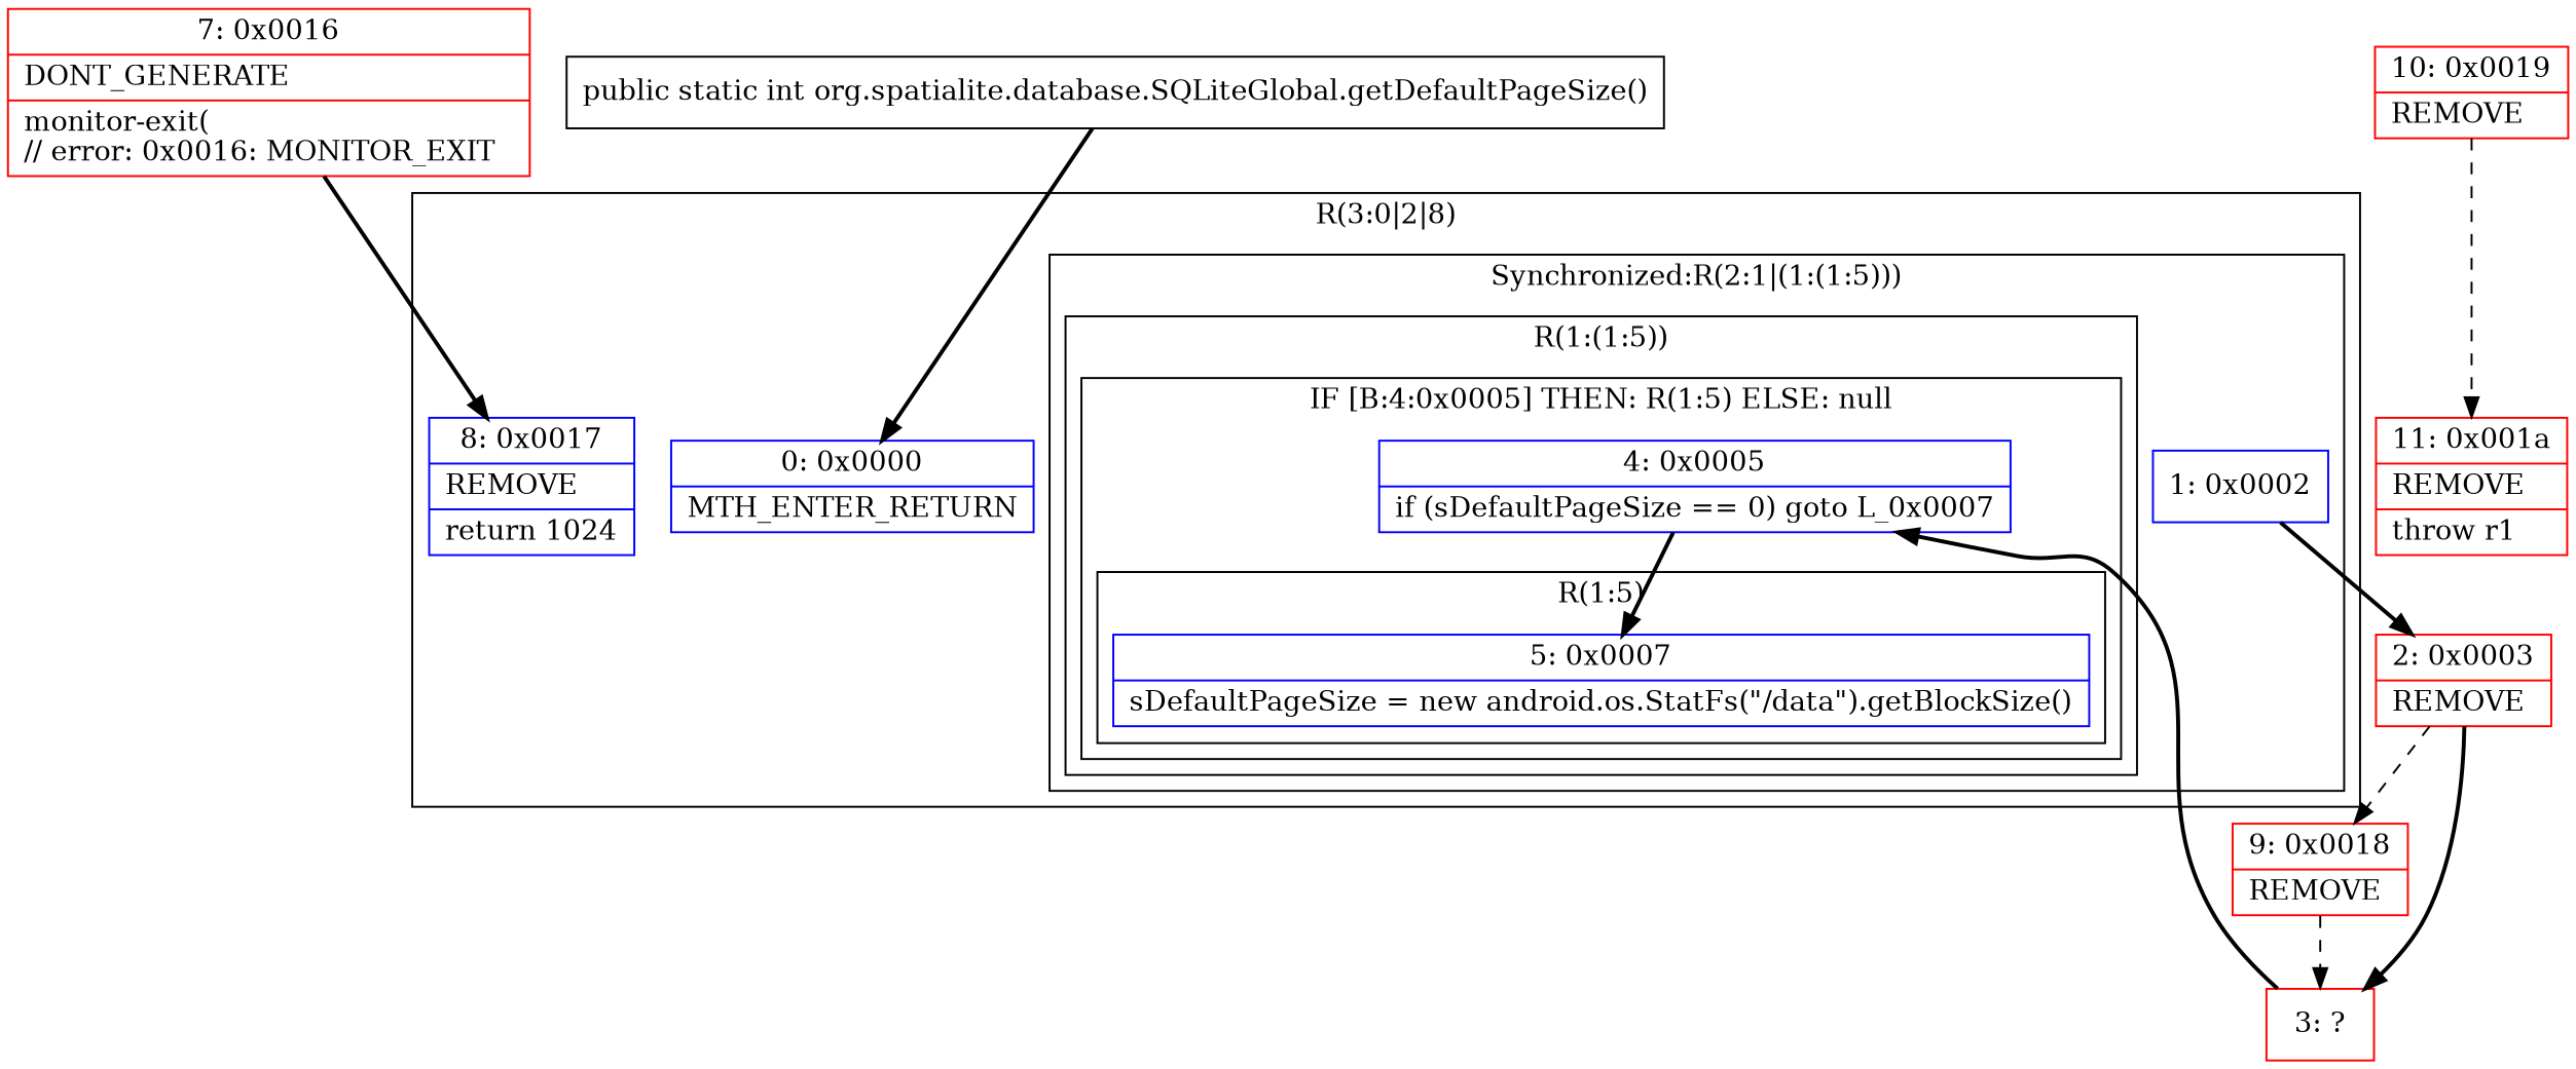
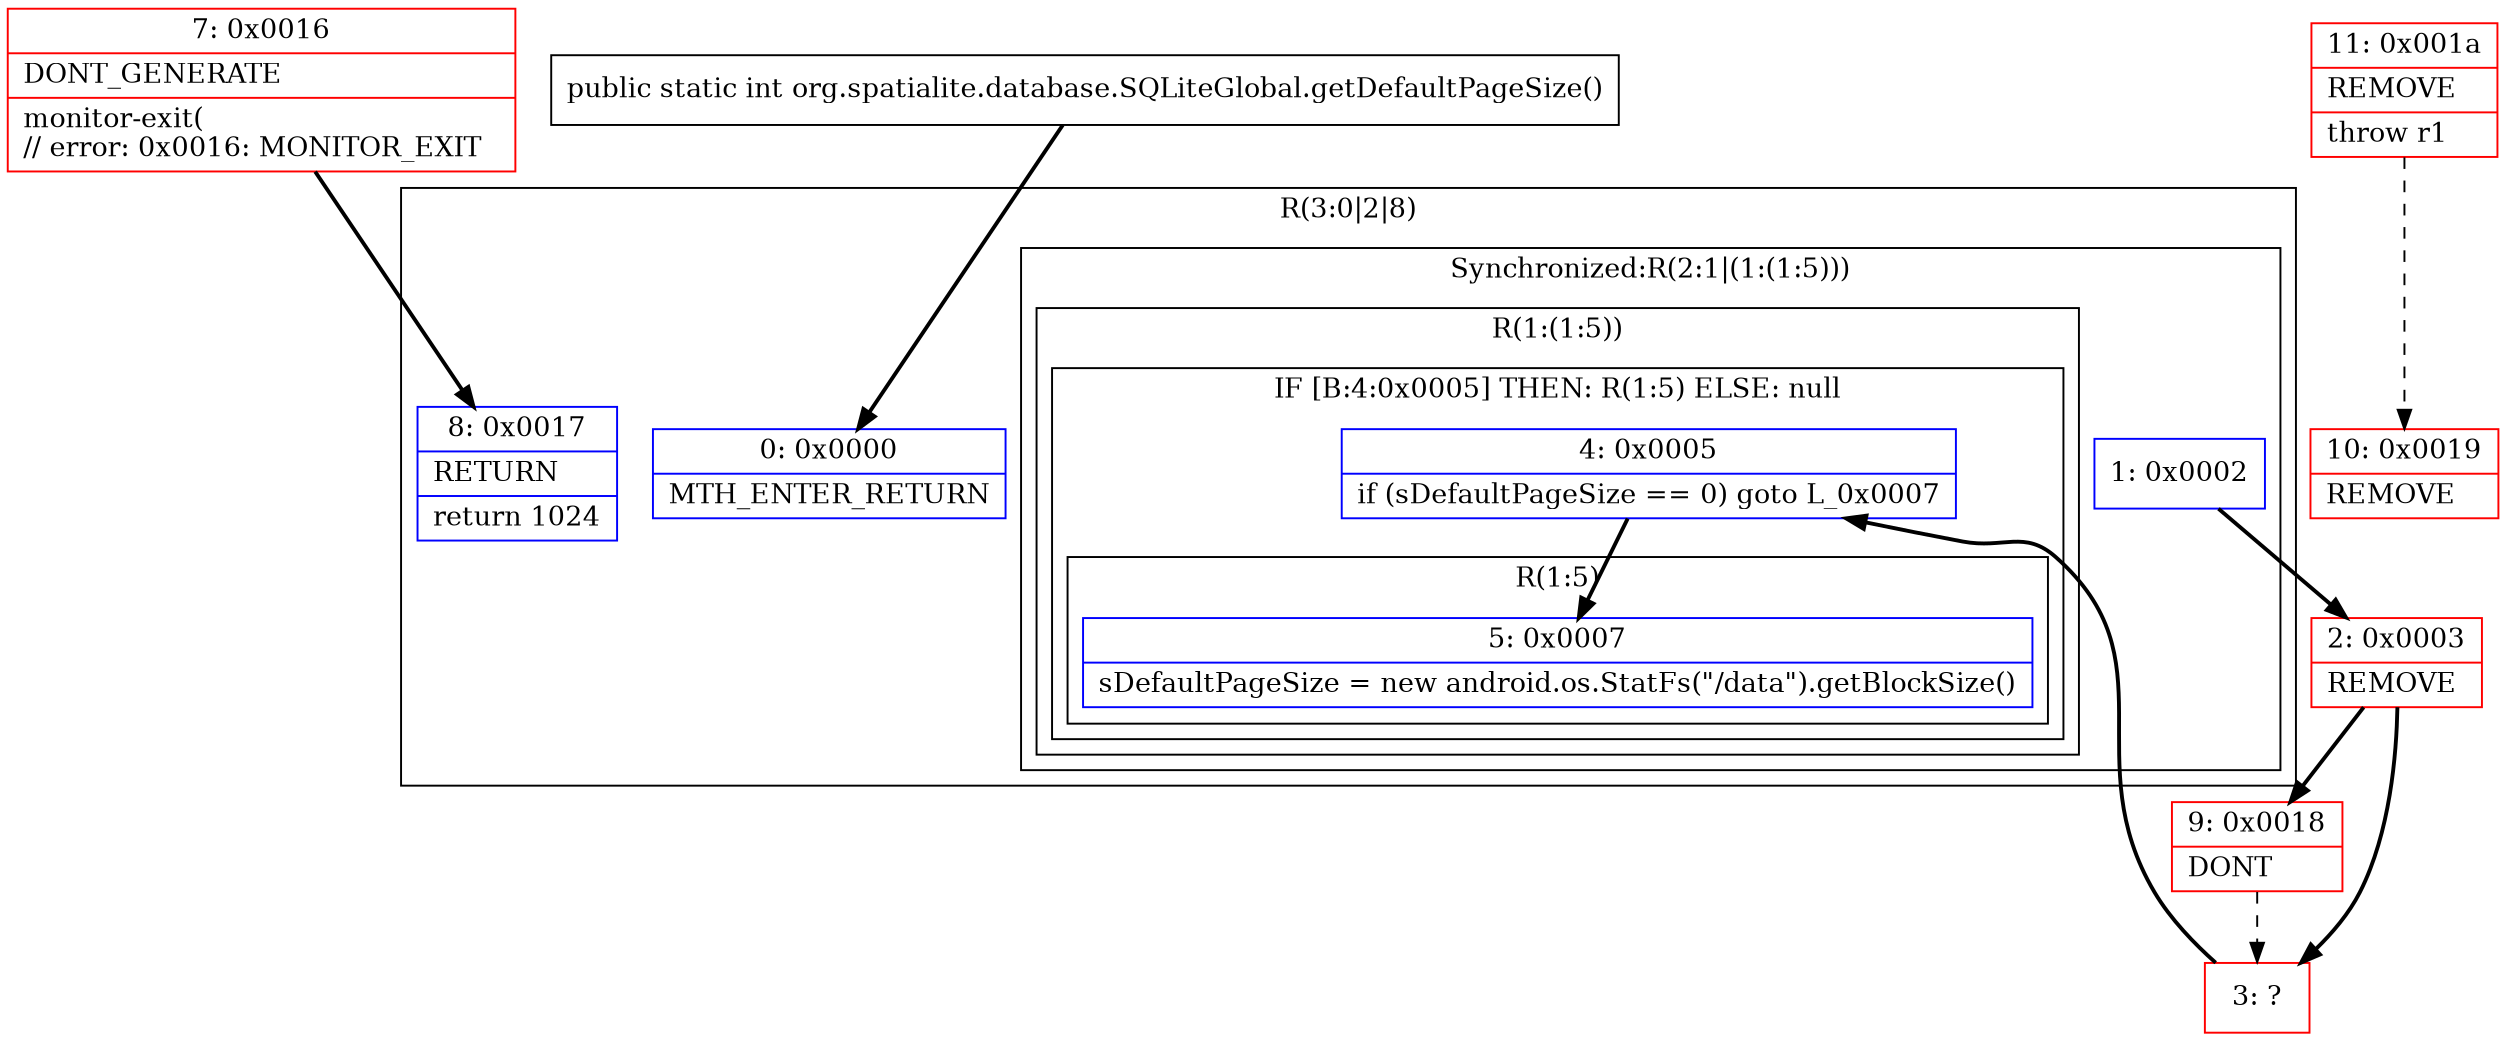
  digraph {
    node [color=red shape=record]
    edge [style=bold]
    n1 [color=blue label="{5\:\ 0x0007|sDefaultPageSize = new android.os.StatFs(\"\/data\").getBlockSize()\l}"]
    n2 [color=blue label="{4\:\ 0x0005|if (sDefaultPageSize == 0) goto L_0x0007\l}"]
    n3 [color=blue label="{1\:\ 0x0002}"]
    n4 [color=blue label="{0\:\ 0x0000|MTH_ENTER_RETURN\l}"]
-   n5 [color=blue label="{8\:\ 0x0017|REMOVE\l|return 1024\l}"]
+   n5 [color=blue label="{8\:\ 0x0017|RETURN\l|return 1024\l}"]
    n6 [label="{2\:\ 0x0003|REMOVE\l}"]
    n7 [label="{3\:\ ?}"]
-   n8 [label="{9\:\ 0x0018|REMOVE\l}"]
+   n8 [label="{9\:\ 0x0018|DONT\l}"]
    n9 [label="{7\:\ 0x0016|DONT_GENERATE\l|monitor\-exit(\l\/\/ error: 0x0016: MONITOR_EXIT  \l}"]
    n10 [label="{10\:\ 0x0019|REMOVE\l}"]
    n11 [label="{11\:\ 0x001a|REMOVE\l|throw r1\l}"]
    n12 [label="{public static int org.spatialite.database.SQLiteGlobal.getDefaultPageSize() }" color=""]
    subgraph cluster_1 {
      label="R(3:0|2|8)"
      n4
      n5
      subgraph cluster_2 {
        label="Synchronized:R(2:1|(1:(1:5)))"
        n3
        subgraph cluster_3 {
          label="R(1:(1:5))"
          subgraph cluster_4 {
            label="IF [B:4:0x0005] THEN: R(1:5) ELSE: null"
            n2
            subgraph cluster_5 {
              label="R(1:5)"
              n1
            }
          }
        }
      }
    }
    n2 -> n1
    n3 -> n6
    n6 -> n7
-   n6 -> n8 [style=dashed]
+   n6 -> n8
    n7 -> n2
    n8 -> n7 [style=dashed]
    n9 -> n5
-   n10 -> n11 [style=dashed]
+   n11 -> n10 [style=dashed]
    n12 -> n4
  }
